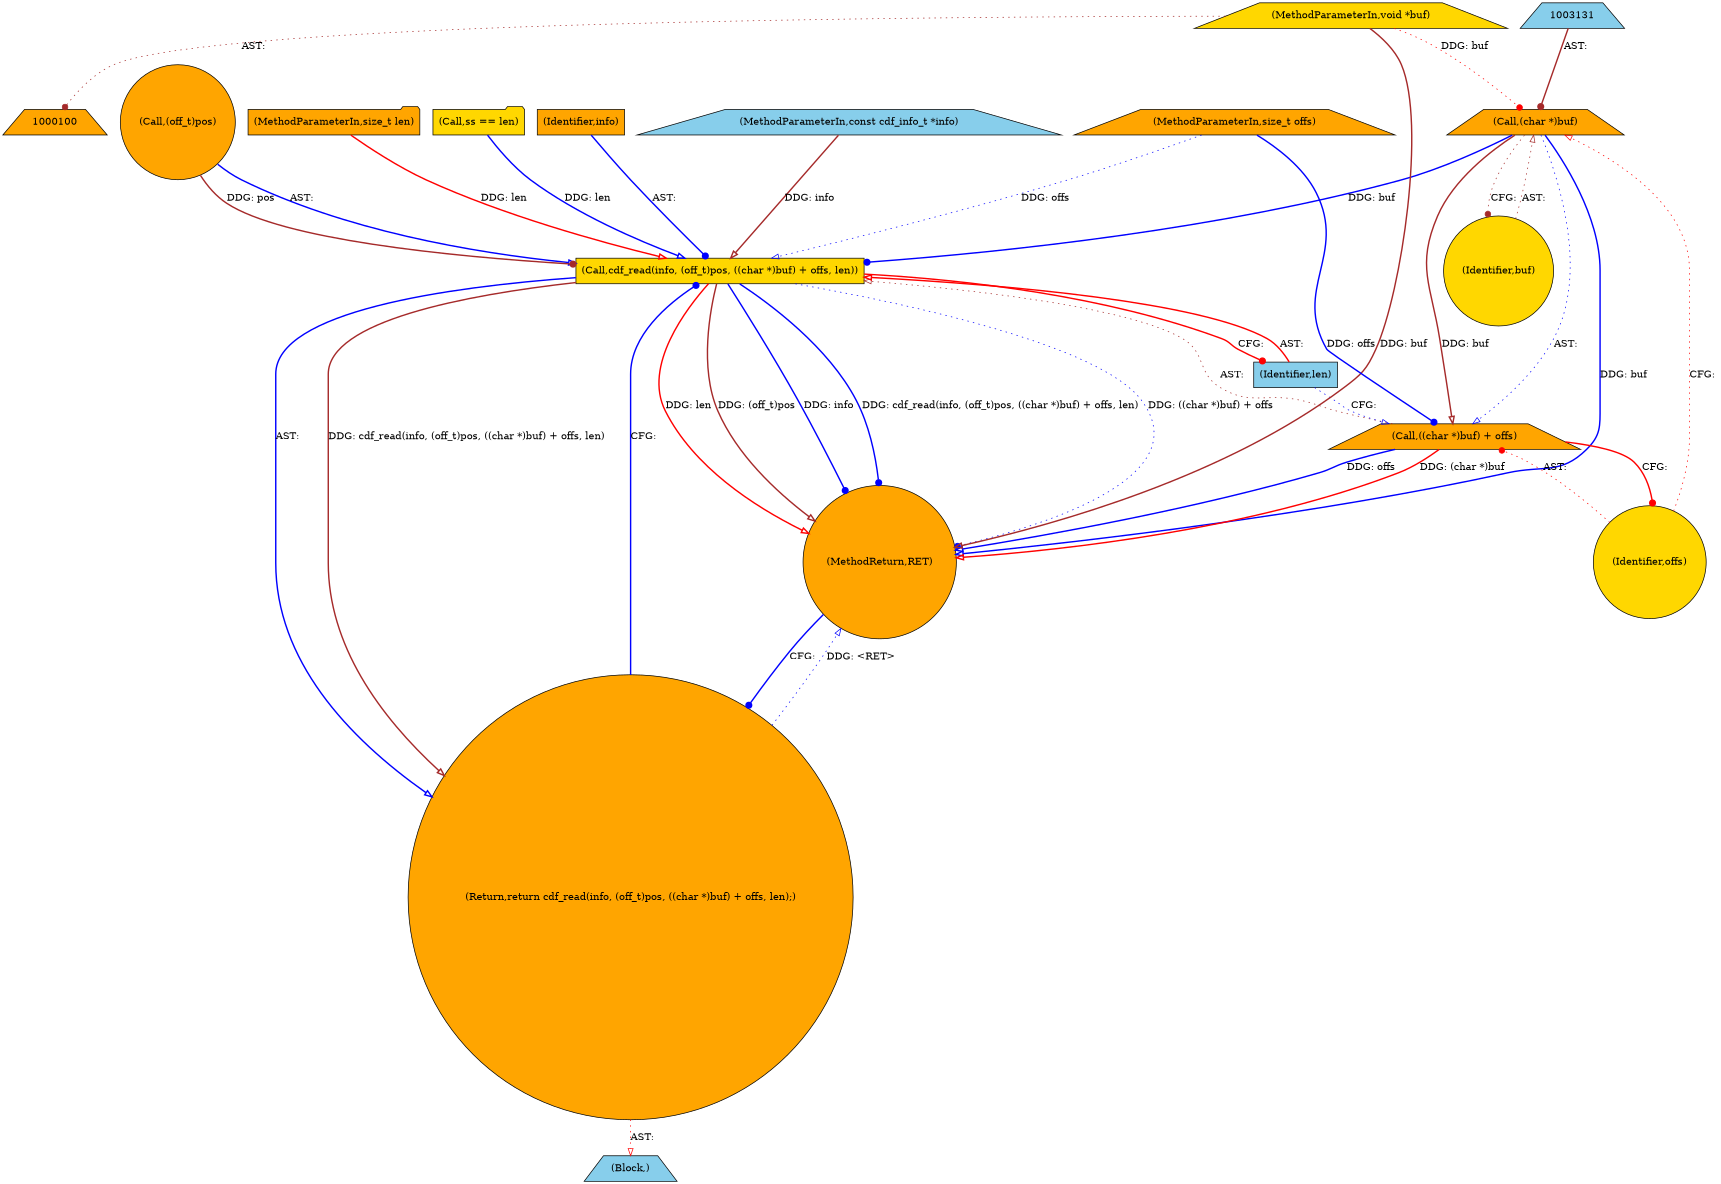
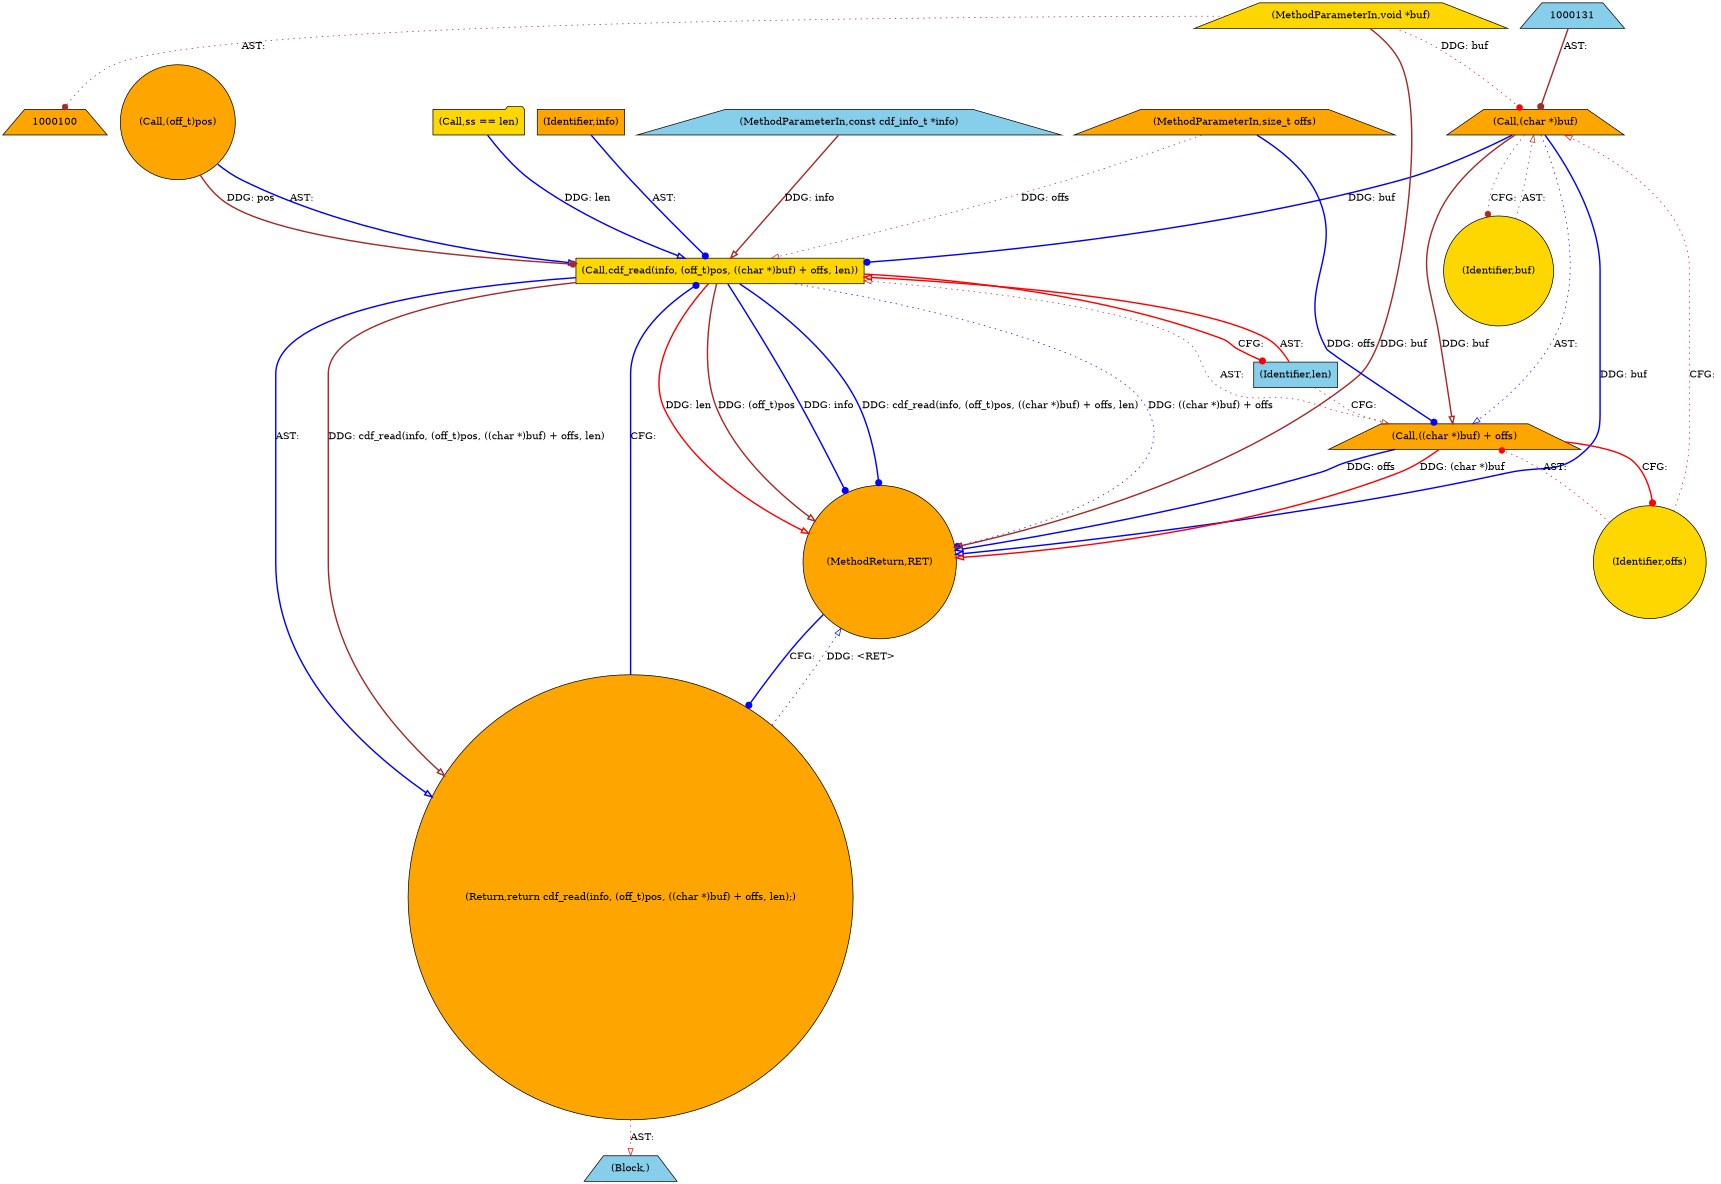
  digraph {
    node [fillcolor=orange shape=trapezium style=filled]
    edge [arrowhead=onormal color=blue style=bold]
    n1 [label="(Call,(char *)buf)"]
    n2 [fillcolor=gold label="(Call,cdf_read(info, (off_t)pos, ((char *)buf) + offs, len))" shape=box]
    n3 [label="(Call,((char *)buf) + offs)"]
    n4 [fillcolor=gold label="(Identifier,buf)" shape=circle]
    n5 [label="(MethodReturn,RET)" shape=circle]
    n6 [label="(Return,return cdf_read(info, (off_t)pos, ((char *)buf) + offs, len);)" shape=circle]
    n7 [fillcolor=skyblue label="(Identifier,len)" shape=box]
    n8 [fillcolor=gold label="(Identifier,offs)" shape=circle]
    n9 [fillcolor=gold label="(MethodParameterIn,void *buf)"]
    1000100
    n11 [fillcolor=skyblue label="(Block,)"]
    n12 [fillcolor=gold label="(Call,ss == len)" shape=folder]
    n13 [fillcolor=skyblue label="(MethodParameterIn,const cdf_info_t *info)"]
    n14 [label="(Call,(off_t)pos)" shape=circle]
-   n15 [label="(MethodParameterIn,size_t len)" shape=folder]
    n16 [label="(MethodParameterIn,size_t offs)"]
    n17 [label="(Identifier,info)" shape=box]
-   1000131 [fillcolor=skyblue label=1003131]
+   1000131 [fillcolor=skyblue]
    n1 -> n2 [arrowhead=dot label="DDG: buf"]
    n1 -> n3 [label="AST: " style=dotted]
    n1 -> n3 [color=brown label="DDG: buf"]
    n1 -> n4 [arrowhead=dot color=brown label="CFG: " style=dotted]
    n1 -> n5 [label="DDG: buf"]
    n2 -> n5 [arrowhead=dot label="DDG: info"]
    n2 -> n5 [arrowhead=dot label="DDG: cdf_read(info, (off_t)pos, ((char *)buf) + offs, len)"]
    n2 -> n5 [color=brown label="DDG: (off_t)pos"]
    n2 -> n5 [arrowhead=dot label="DDG: ((char *)buf) + offs" style=dotted]
    n2 -> n5 [color=red label="DDG: len"]
    n2 -> n6 [label="AST: "]
    n2 -> n6 [color=brown label="DDG: cdf_read(info, (off_t)pos, ((char *)buf) + offs, len)"]
    n2 -> n7 [arrowhead=dot color=red label="CFG: "]
    n3 -> n2 [color=brown label="AST: " style=dotted]
    n3 -> n5 [color=red label="DDG: (char *)buf"]
    n3 -> n5 [label="DDG: offs"]
    n3 -> n8 [arrowhead=dot color=red label="CFG: "]
    n4 -> n1 [color=brown label="AST: " style=dotted]
    n5 -> n6 [arrowhead=dot label="CFG: "]
    n6 -> n2 [arrowhead=dot label="CFG: "]
    n6 -> n5 [label="DDG: <RET>" style=dotted]
    n6 -> n11 [color=red label="AST: " style=dotted]
    n7 -> n2 [color=red label="AST: "]
-   n7 -> n3 [label="CFG: " style=dotted]
+   n7 -> n3 [color=brown label="CFG: " style=dotted]
    n8 -> n1 [color=red label="CFG: " style=dotted]
    n8 -> n3 [arrowhead=dot color=red label="AST: " style=dotted]
    n9 -> n1 [arrowhead=dot color=red label="DDG: buf" style=dotted]
    n9 -> n5 [color=brown label="DDG: buf"]
    n9 -> 1000100 [arrowhead=dot color=brown label="AST: " style=dotted]
    n12 -> n2 [label="DDG: len"]
    n13 -> n2 [color=brown label="DDG: info"]
    n14 -> n2 [label="AST: "]
    n14 -> n2 [arrowhead=dot color=brown label="DDG: pos"]
-   n15 -> n2 [color=red label="DDG: len"]
-   n16 -> n2 [label="DDG: offs" style=dotted]
+   n16 -> n2 [color=brown label="DDG: offs" style=dotted]
    n16 -> n3 [arrowhead=dot label="DDG: offs"]
    n17 -> n2 [arrowhead=dot label="AST: "]
    1000131 -> n1 [arrowhead=dot color=brown label="AST: "]
  }
